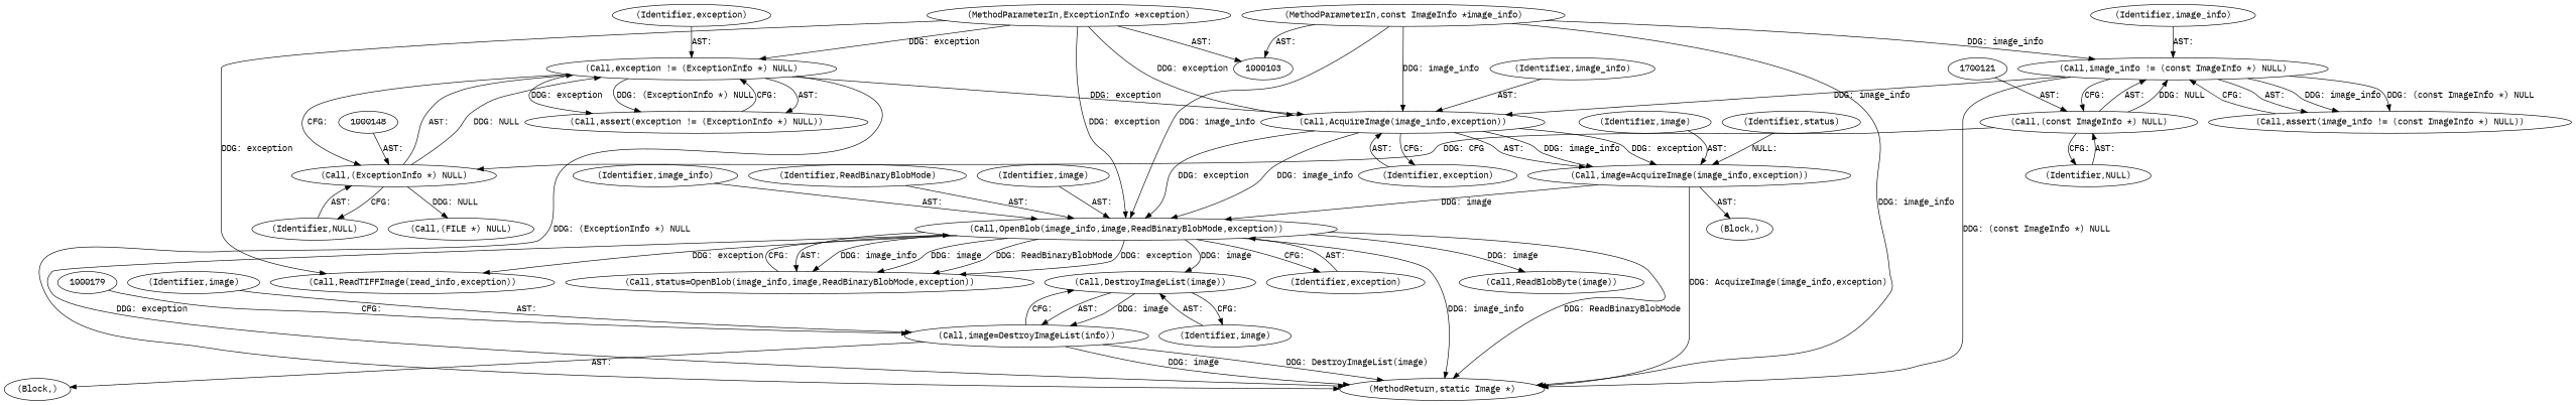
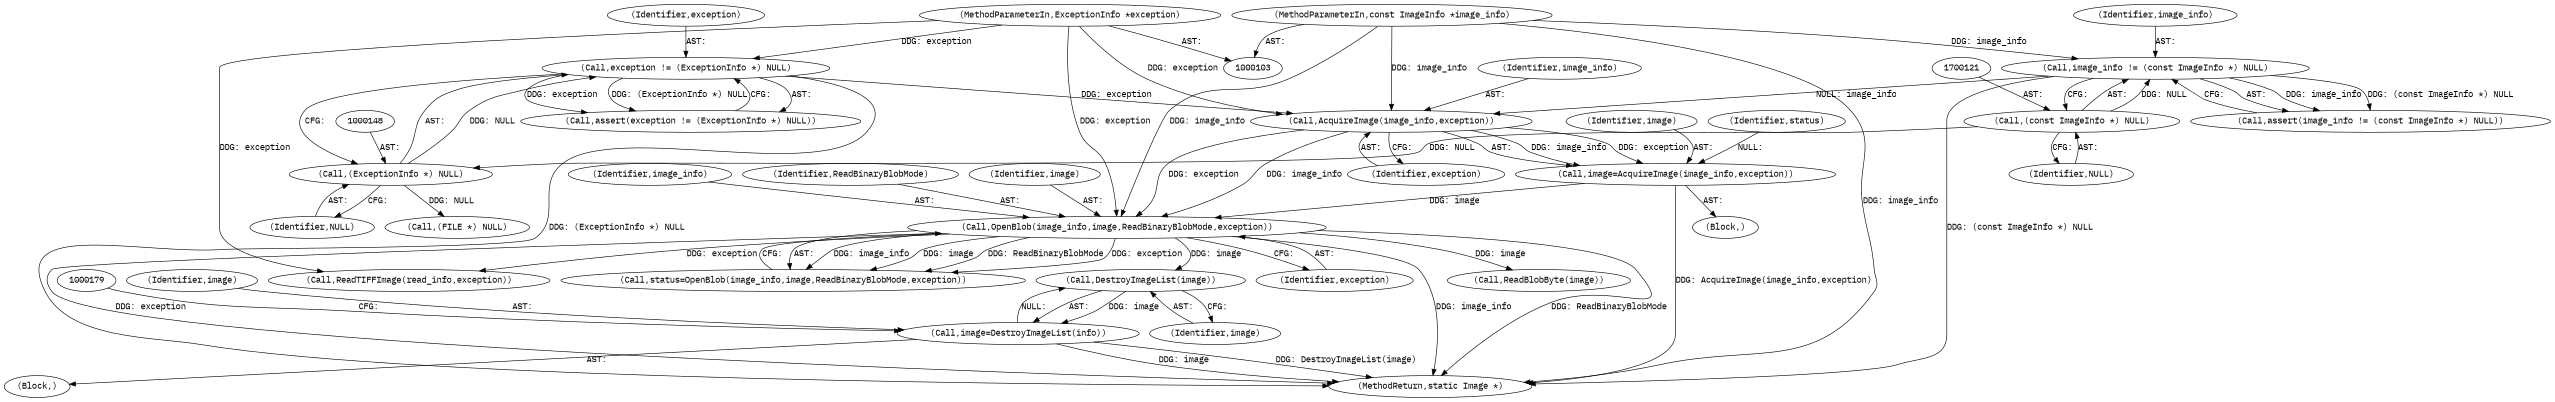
  digraph {
    fontname="IBM Plex Mono"
    node [fontname="IBM Plex Mono"]
    edge [fontname="IBM Plex Mono"]
    n1 [label="(Call,DestroyImageList(image))"]
    n2 [label="(Call,image=DestroyImageList(info))"]
    n3 [label="(Identifier,image)"]
    n4 [label="(MethodReturn,static Image *)"]
    n5 [label="(Block,)"]
    n6 [label="(Call,OpenBlob(image_info,image,ReadBinaryBlobMode,exception))"]
    n7 [label="(Call,ReadTIFFImage(read_info,exception))"]
    n8 [label="(Identifier,exception)"]
    n9 [label="(Call,status=OpenBlob(image_info,image,ReadBinaryBlobMode,exception))"]
    n10 [label="(Call,ReadBlobByte(image))"]
    n11 [label="(Call,AcquireImage(image_info,exception))"]
    n12 [label="(Call,image=AcquireImage(image_info,exception))"]
    n13 [label="(Identifier,exception)"]
    n14 [label="(Block,)"]
    n15 [label="(Call,image_info != (const ImageInfo *) NULL)"]
    n16 [label="(Call,(const ImageInfo *) NULL)"]
    n17 [label="(Call,assert(image_info != (const ImageInfo *) NULL))"]
    n18 [label="(Call,(ExceptionInfo *) NULL)"]
    n19 [label="(Identifier,NULL)"]
    n20 [label="(MethodParameterIn,const ImageInfo *image_info)"]
    1000103
    n22 [label="(Call,exception != (ExceptionInfo *) NULL)"]
    n23 [label="(Call,(FILE *) NULL)"]
    n24 [label="(Identifier,NULL)"]
    n25 [label="(Call,assert(exception != (ExceptionInfo *) NULL))"]
    n26 [label="(MethodParameterIn,ExceptionInfo *exception)"]
    n27 [label="(Identifier,ReadBinaryBlobMode)"]
    n28 [label="(Identifier,image)"]
    n29 [label="(Identifier,image)"]
    n30 [label="(Identifier,image_info)"]
    n31 [label="(Identifier,image_info)"]
    n32 [label="(Identifier,exception)"]
    n33 [label="(Identifier,image_info)"]
    n34 [label="(Identifier,status)"]
    n35 [label="(Identifier,image)"]
    n36 [label=1700121]
    1000148
    1000179
    n1 -> n2 [label="AST: "]
    n1 -> n2 [label="DDG: image"]
    n1 -> n3 [label="CFG: "]
-   n2 -> n1 [label="CFG: "]
+   n2 -> n1 [label="NULL: "]
    n2 -> n4 [label="DDG: image"]
    n2 -> n4 [label="DDG: DestroyImageList(image)"]
    n2 -> n5 [label="AST: "]
    n3 -> n1 [label="AST: "]
    n6 -> n1 [label="DDG: image"]
    n6 -> n4 [label="DDG: image_info"]
    n6 -> n4 [label="DDG: ReadBinaryBlobMode"]
    n6 -> n4 [label="DDG: exception"]
    n6 -> n7 [label="DDG: exception"]
    n6 -> n8 [label="CFG: "]
    n6 -> n9 [label="AST: "]
    n6 -> n9 [label="DDG: image_info"]
    n6 -> n9 [label="DDG: image"]
    n6 -> n9 [label="DDG: ReadBinaryBlobMode"]
    n6 -> n9 [label="DDG: exception"]
    n6 -> n10 [label="DDG: image"]
    n8 -> n6 [label="AST: "]
    n9 -> n6 [label="CFG: "]
    n11 -> n6 [label="DDG: image_info"]
    n11 -> n6 [label="DDG: exception"]
    n11 -> n12 [label="AST: "]
    n11 -> n12 [label="DDG: image_info"]
    n11 -> n12 [label="DDG: exception"]
    n11 -> n13 [label="CFG: "]
    n12 -> n4 [label="DDG: AcquireImage(image_info,exception)"]
    n12 -> n6 [label="DDG: image"]
    n12 -> n14 [label="AST: "]
    n13 -> n11 [label="AST: "]
    n15 -> n4 [label="DDG: (const ImageInfo *) NULL"]
-   n15 -> n11 [label="DDG: image_info"]
+   n15 -> n11 [label="NULL: image_info"]
    n15 -> n16 [label="CFG: "]
    n15 -> n17 [label="AST: "]
    n15 -> n17 [label="DDG: image_info"]
    n15 -> n17 [label="DDG: (const ImageInfo *) NULL"]
    n16 -> n15 [label="AST: "]
    n16 -> n15 [label="DDG: NULL"]
-   n16 -> n18 [label="DDG: CFG"]
+   n16 -> n18 [label="DDG: NULL"]
    n16 -> n19 [label="CFG: "]
    n17 -> n15 [label="CFG: "]
    n18 -> n22 [label="AST: "]
    n18 -> n22 [label="DDG: NULL"]
    n18 -> n23 [label="DDG: NULL"]
    n18 -> n24 [label="CFG: "]
    n19 -> n16 [label="AST: "]
    n20 -> n4 [label="DDG: image_info"]
    n20 -> n6 [label="DDG: image_info"]
    n20 -> n11 [label="DDG: image_info"]
    n20 -> n15 [label="DDG: image_info"]
    n20 -> 1000103 [label="AST: "]
    n22 -> n4 [label="DDG: (ExceptionInfo *) NULL"]
    n22 -> n11 [label="DDG: exception"]
    n22 -> n18 [label="CFG: "]
    n22 -> n25 [label="AST: "]
    n22 -> n25 [label="DDG: exception"]
    n22 -> n25 [label="DDG: (ExceptionInfo *) NULL"]
    n24 -> n18 [label="AST: "]
    n25 -> n22 [label="CFG: "]
    n26 -> n6 [label="DDG: exception"]
    n26 -> n7 [label="DDG: exception"]
    n26 -> n11 [label="DDG: exception"]
    n26 -> 1000103 [label="AST: "]
    n26 -> n22 [label="DDG: exception"]
    n27 -> n6 [label="AST: "]
    n28 -> n12 [label="AST: "]
    n29 -> n6 [label="AST: "]
    n30 -> n6 [label="AST: "]
    n31 -> n15 [label="AST: "]
    n32 -> n22 [label="AST: "]
    n33 -> n11 [label="AST: "]
    n34 -> n12 [label="NULL: "]
    n35 -> n2 [label="AST: "]
    n36 -> n16 [label="AST: "]
    1000148 -> n18 [label="AST: "]
    1000179 -> n2 [label="CFG: "]
  }
